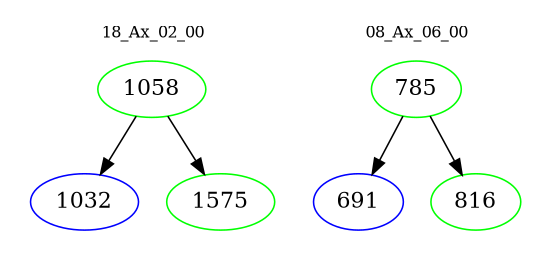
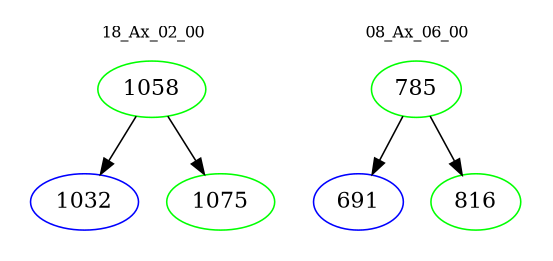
  digraph {
    node [color=green]
    edge [color=black]
    n1 [label=1058]
    n2 [color=blue label=1032]
-   n3 [label=1575]
+   n3 [label=1075]
    n4 [label=785]
    n5 [color=blue label=691]
    n6 [label=816]
    subgraph cluster_1 {
      color=white
      fontsize=10
      label="18_Ax_02_00"
      n1
      n2
      n3
    }
    subgraph cluster_2 {
      color=white
      fontsize=10
      label="08_Ax_06_00"
      n4
      n5
      n6
    }
    n1 -> n2
    n1 -> n3
    n4 -> n5
    n4 -> n6
  }
